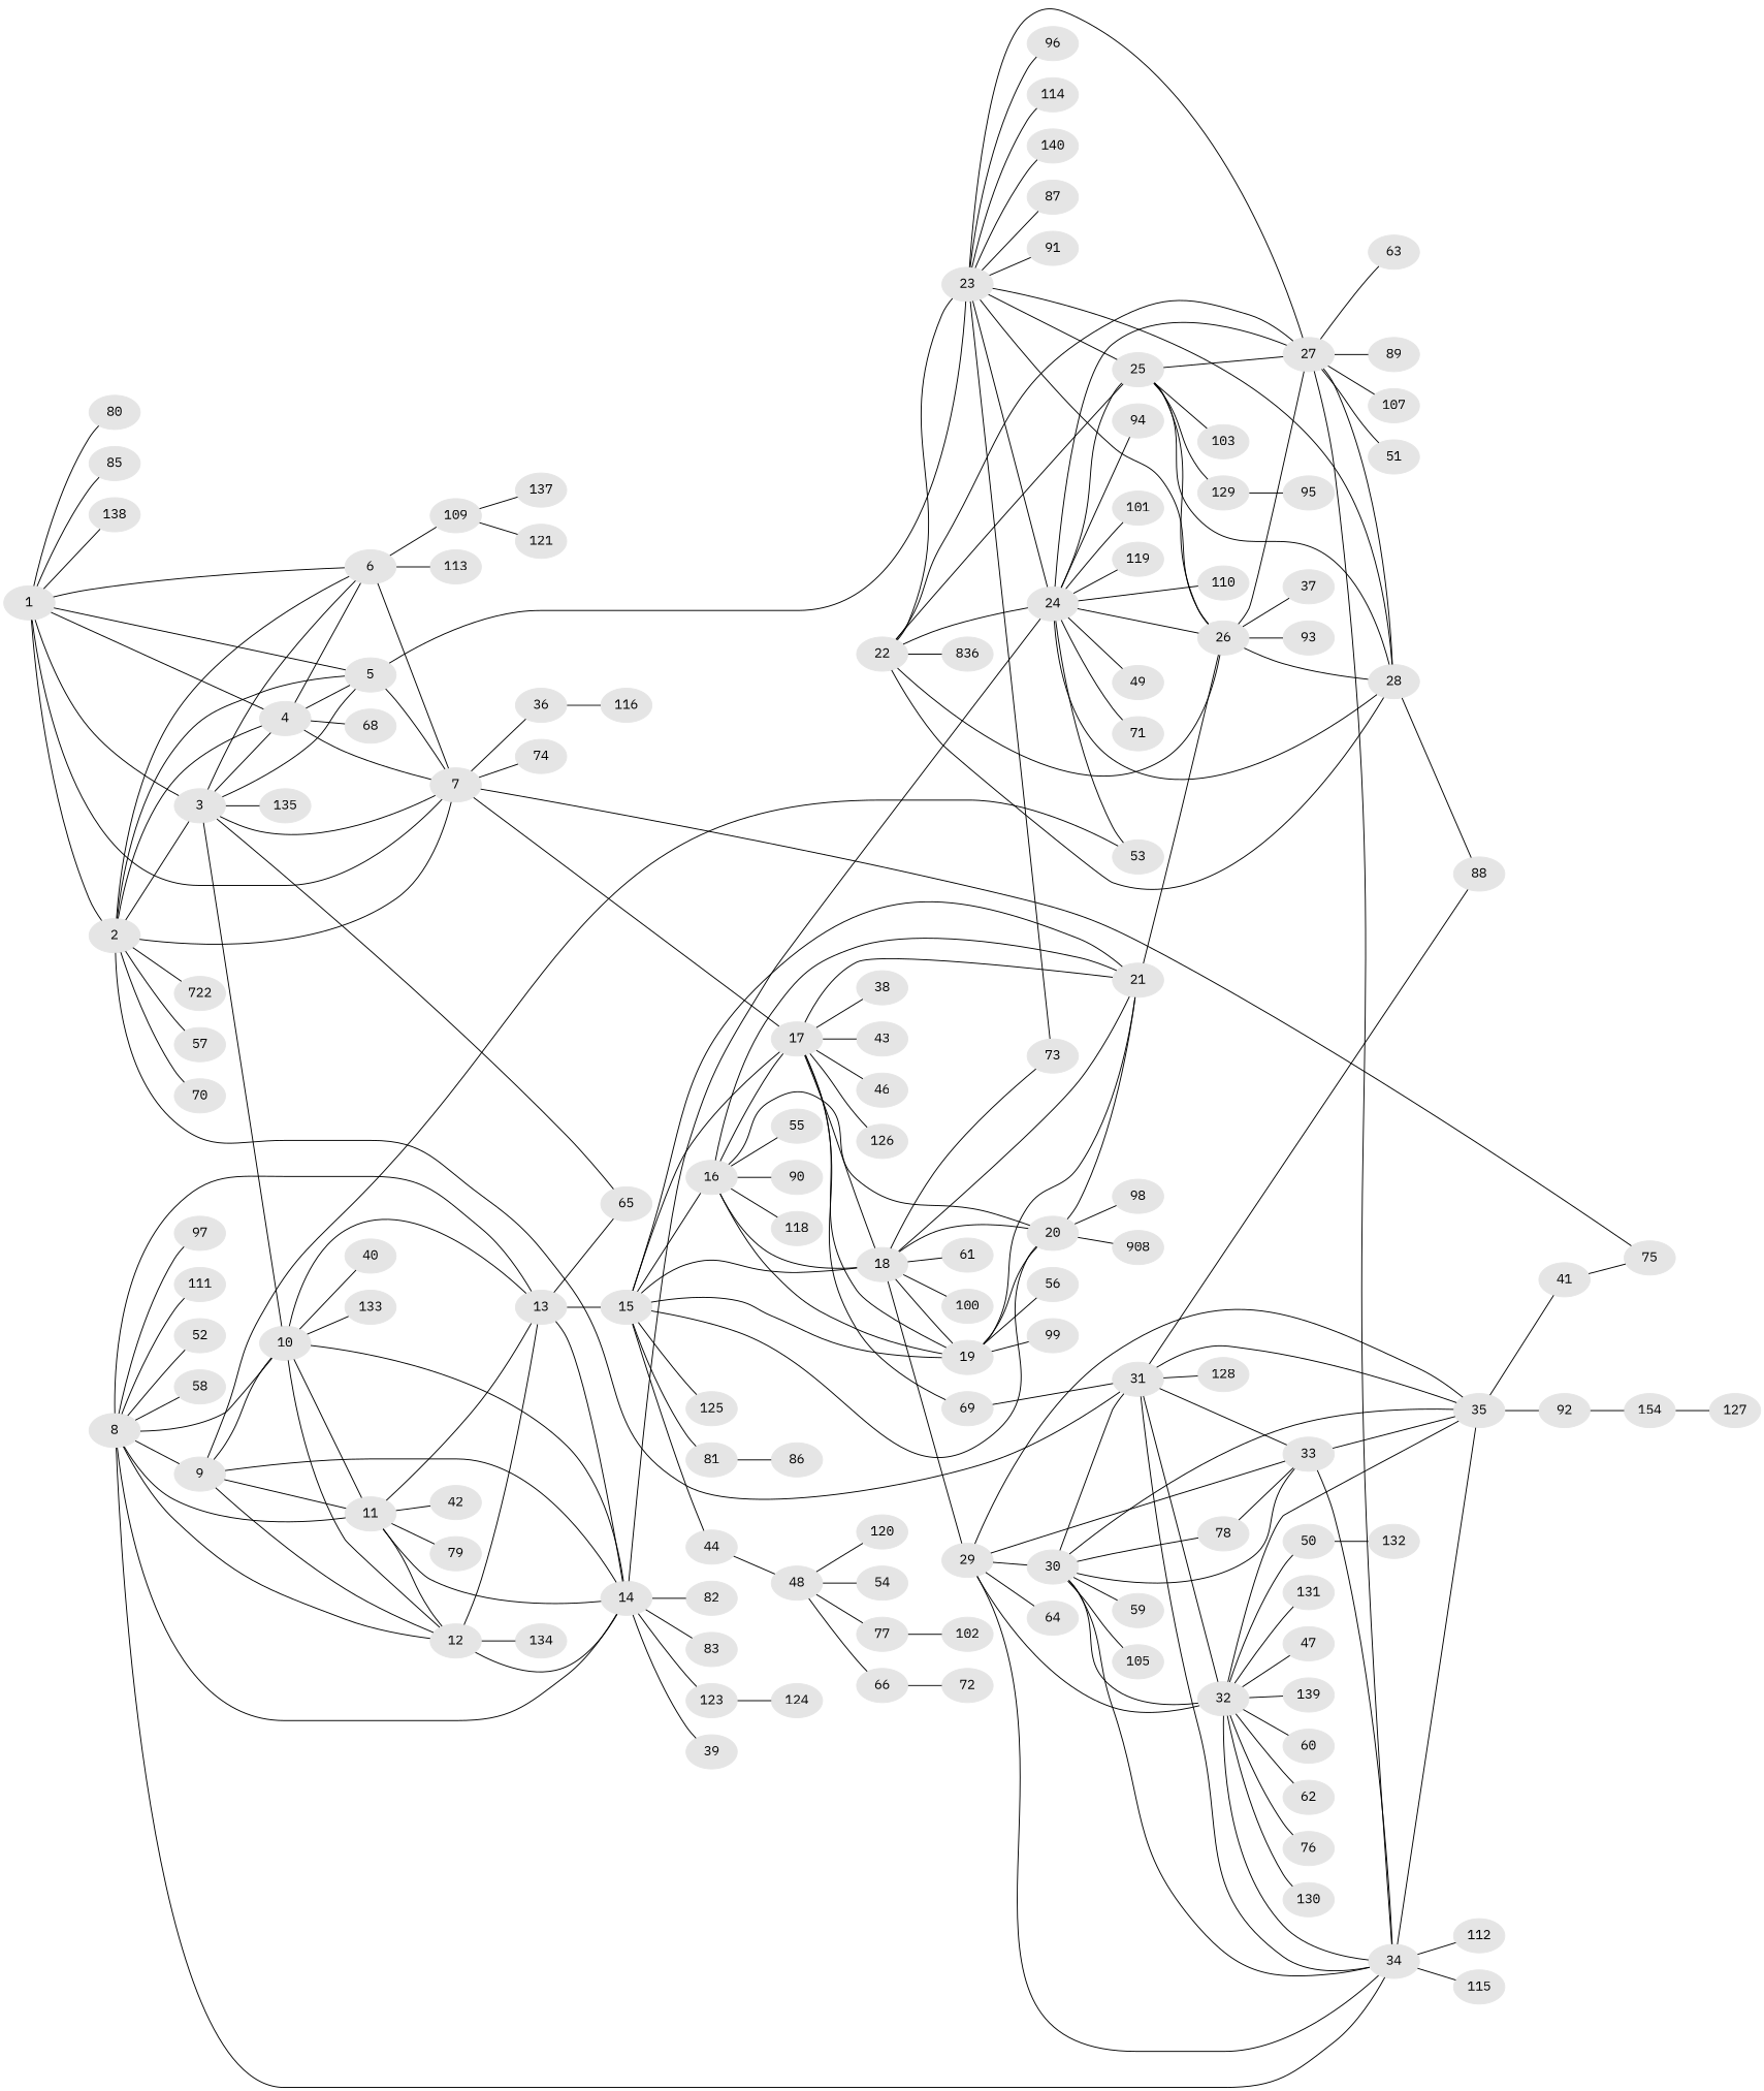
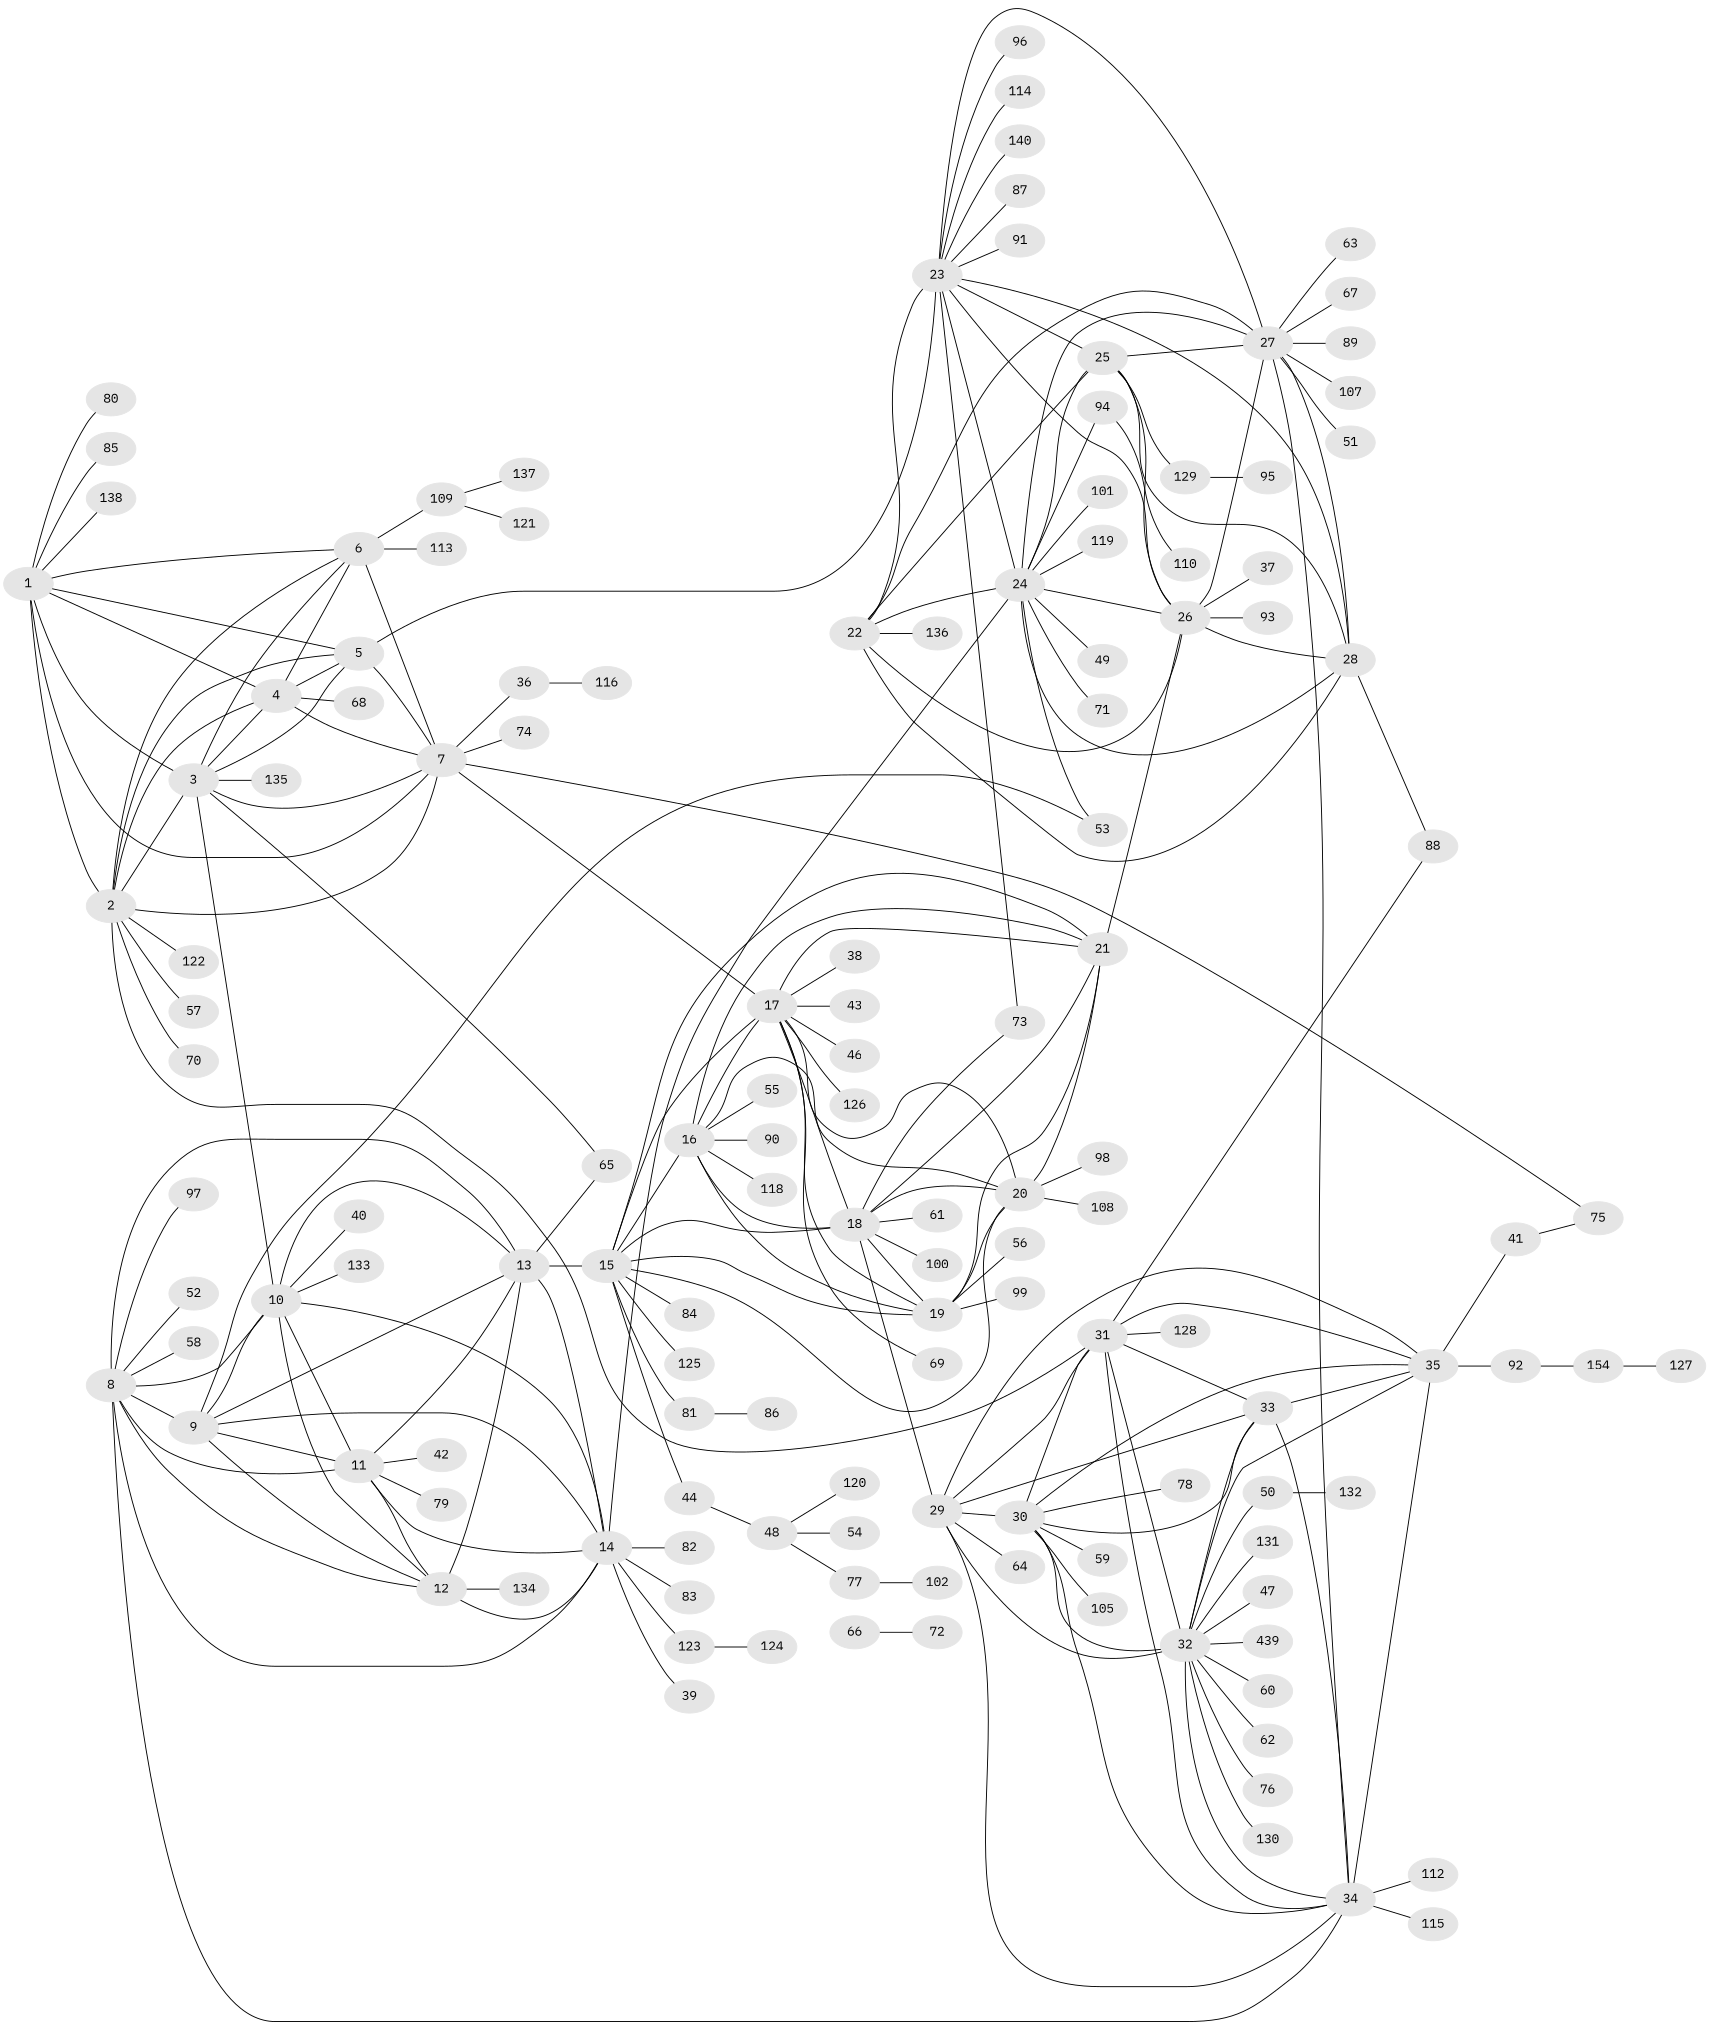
  graph {
    fontname="IBM Plex Mono"
    rankdir=LR
    node [color=gray90 fontname="IBM Plex Mono" style=filled]
    edge [fontname="IBM Plex Mono"]
    1
    2
    3
    4
    5
    6
    7
    80
    85
    138
    31
    57
    70
-   122 [label=722]
+   122
    10
    65
    135
    68
    23
    109
    113
    17
    36
    74
    75
    34
    88
    32
    33
    35
    128
    11
    12
    13
    14
    40
    133
    24
    73
    26
    25
    27
    28
    87
    91
    96
    114
    140
    121
    137
    18
    19
    20
    21
    38
    43
    46
    69
    126
    116
    8
    9
    52
    58
    97
-   111
    53
    42
    79
    134
    15
    39
    82
    83
    123
    112
    115
    16
    44
    81
+   84
    125
    49
    71
    94
    101
    110
    119
    124
    55
    90
    118
    29
    61
    100
    99
    56
    98
-   108 [label=908]
+   108
    48
    86
    30
    64
    37
    93
    22
-   136 [label=836]
-   103
+   136
    129
    51
    63
+   67
    89
    107
    95
    59
    78
    105
    47
    50
    60
    62
    76
    130
    131
-   139
+   139 [label=439]
    41
    92
    132
    n130 [label=154]
    54
    66
    77
    120
    72
    102
    127
    1 -- 2
    1 -- 3
    1 -- 4
    1 -- 5
    1 -- 6
    1 -- 7
    1 -- 80
    1 -- 85
    1 -- 138
    2 -- 3
    2 -- 4
    2 -- 5
    2 -- 6
    2 -- 7
    2 -- 31
    2 -- 57
    2 -- 70
    2 -- 122
    3 -- 4
    3 -- 5
    3 -- 6
    3 -- 7
    3 -- 10
    3 -- 65
    3 -- 135
    4 -- 5
    4 -- 6
    4 -- 7
    4 -- 68
    5 -- 7
    5 -- 23
    6 -- 7
    6 -- 109
    6 -- 113
    7 -- 17
    7 -- 36
    7 -- 74
    7 -- 75
    31 -- 34
    31 -- 88
    31 -- 32
    31 -- 33
    31 -- 35
    31 -- 128
    10 -- 11
    10 -- 12
    10 -- 13
    10 -- 14
    10 -- 40
    10 -- 133
    23 -- 24
    23 -- 73
    23 -- 26
    23 -- 25
    23 -- 27
    23 -- 28
    23 -- 87
    23 -- 91
    23 -- 96
    23 -- 114
    23 -- 140
    109 -- 121
    109 -- 137
    17 -- 18
    17 -- 19
+   17 -- 20
    17 -- 21
    17 -- 38
    17 -- 43
    17 -- 46
    17 -- 69
    17 -- 126
    36 -- 116
    34 -- 35
    34 -- 112
    34 -- 115
    32 -- 34
-   78 -- 33
+   32 -- 33
    32 -- 35
    32 -- 47
    32 -- 50
    32 -- 60
    32 -- 62
    32 -- 76
    32 -- 130
    32 -- 131
    32 -- 139
    33 -- 34
    33 -- 35
    35 -- 41
    35 -- 92
    11 -- 12
    11 -- 13
    11 -- 14
    11 -- 42
    11 -- 79
    12 -- 13
    12 -- 14
    12 -- 134
    13 -- 65
    13 -- 14
    13 -- 15
    14 -- 24
    14 -- 39
    14 -- 82
    14 -- 83
    14 -- 123
    24 -- 26
    24 -- 25
    24 -- 27
    24 -- 28
    24 -- 53
    24 -- 49
    24 -- 71
    24 -- 94
    24 -- 101
-   24 -- 110
+   94 -- 110
    24 -- 119
    26 -- 27
    26 -- 28
    26 -- 37
    26 -- 93
    25 -- 26
    25 -- 27
    25 -- 28
-   25 -- 103
    25 -- 129
    27 -- 34
    27 -- 28
    27 -- 51
    27 -- 63
+   27 -- 67
    27 -- 89
    27 -- 107
    28 -- 88
    18 -- 73
    18 -- 19
    18 -- 20
    18 -- 21
    18 -- 29
    18 -- 61
    18 -- 100
    19 -- 20
    19 -- 21
    19 -- 99
    19 -- 56
    20 -- 21
    20 -- 98
    20 -- 108
    21 -- 26
    8 -- 10
    8 -- 34
    8 -- 11
    8 -- 12
    8 -- 13
    8 -- 14
    8 -- 9
    8 -- 52
    8 -- 58
    8 -- 97
-   8 -- 111
    9 -- 10
    9 -- 11
    9 -- 12
+   9 -- 13
    9 -- 14
    9 -- 53
    15 -- 17
    15 -- 18
    15 -- 19
    15 -- 20
    15 -- 21
    15 -- 16
    15 -- 44
    15 -- 81
+   15 -- 84
    15 -- 125
    123 -- 124
    16 -- 17
    16 -- 18
    16 -- 19
    16 -- 20
    16 -- 21
    16 -- 55
    16 -- 90
    16 -- 118
    44 -- 48
    81 -- 86
-   69 -- 31
+   29 -- 31
    29 -- 34
    29 -- 32
    29 -- 33
    29 -- 35
    29 -- 30
    29 -- 64
    48 -- 54
-   48 -- 66
    48 -- 77
    48 -- 120
    30 -- 31
    30 -- 34
    30 -- 32
    30 -- 33
    30 -- 35
    30 -- 59
    30 -- 78
    30 -- 105
    22 -- 23
    22 -- 24
    22 -- 26
    22 -- 25
    22 -- 27
    22 -- 28
    22 -- 136
    129 -- 95
    50 -- 132
    41 -- 75
    92 -- n130
    n130 -- 127
    66 -- 72
    77 -- 102
  }
